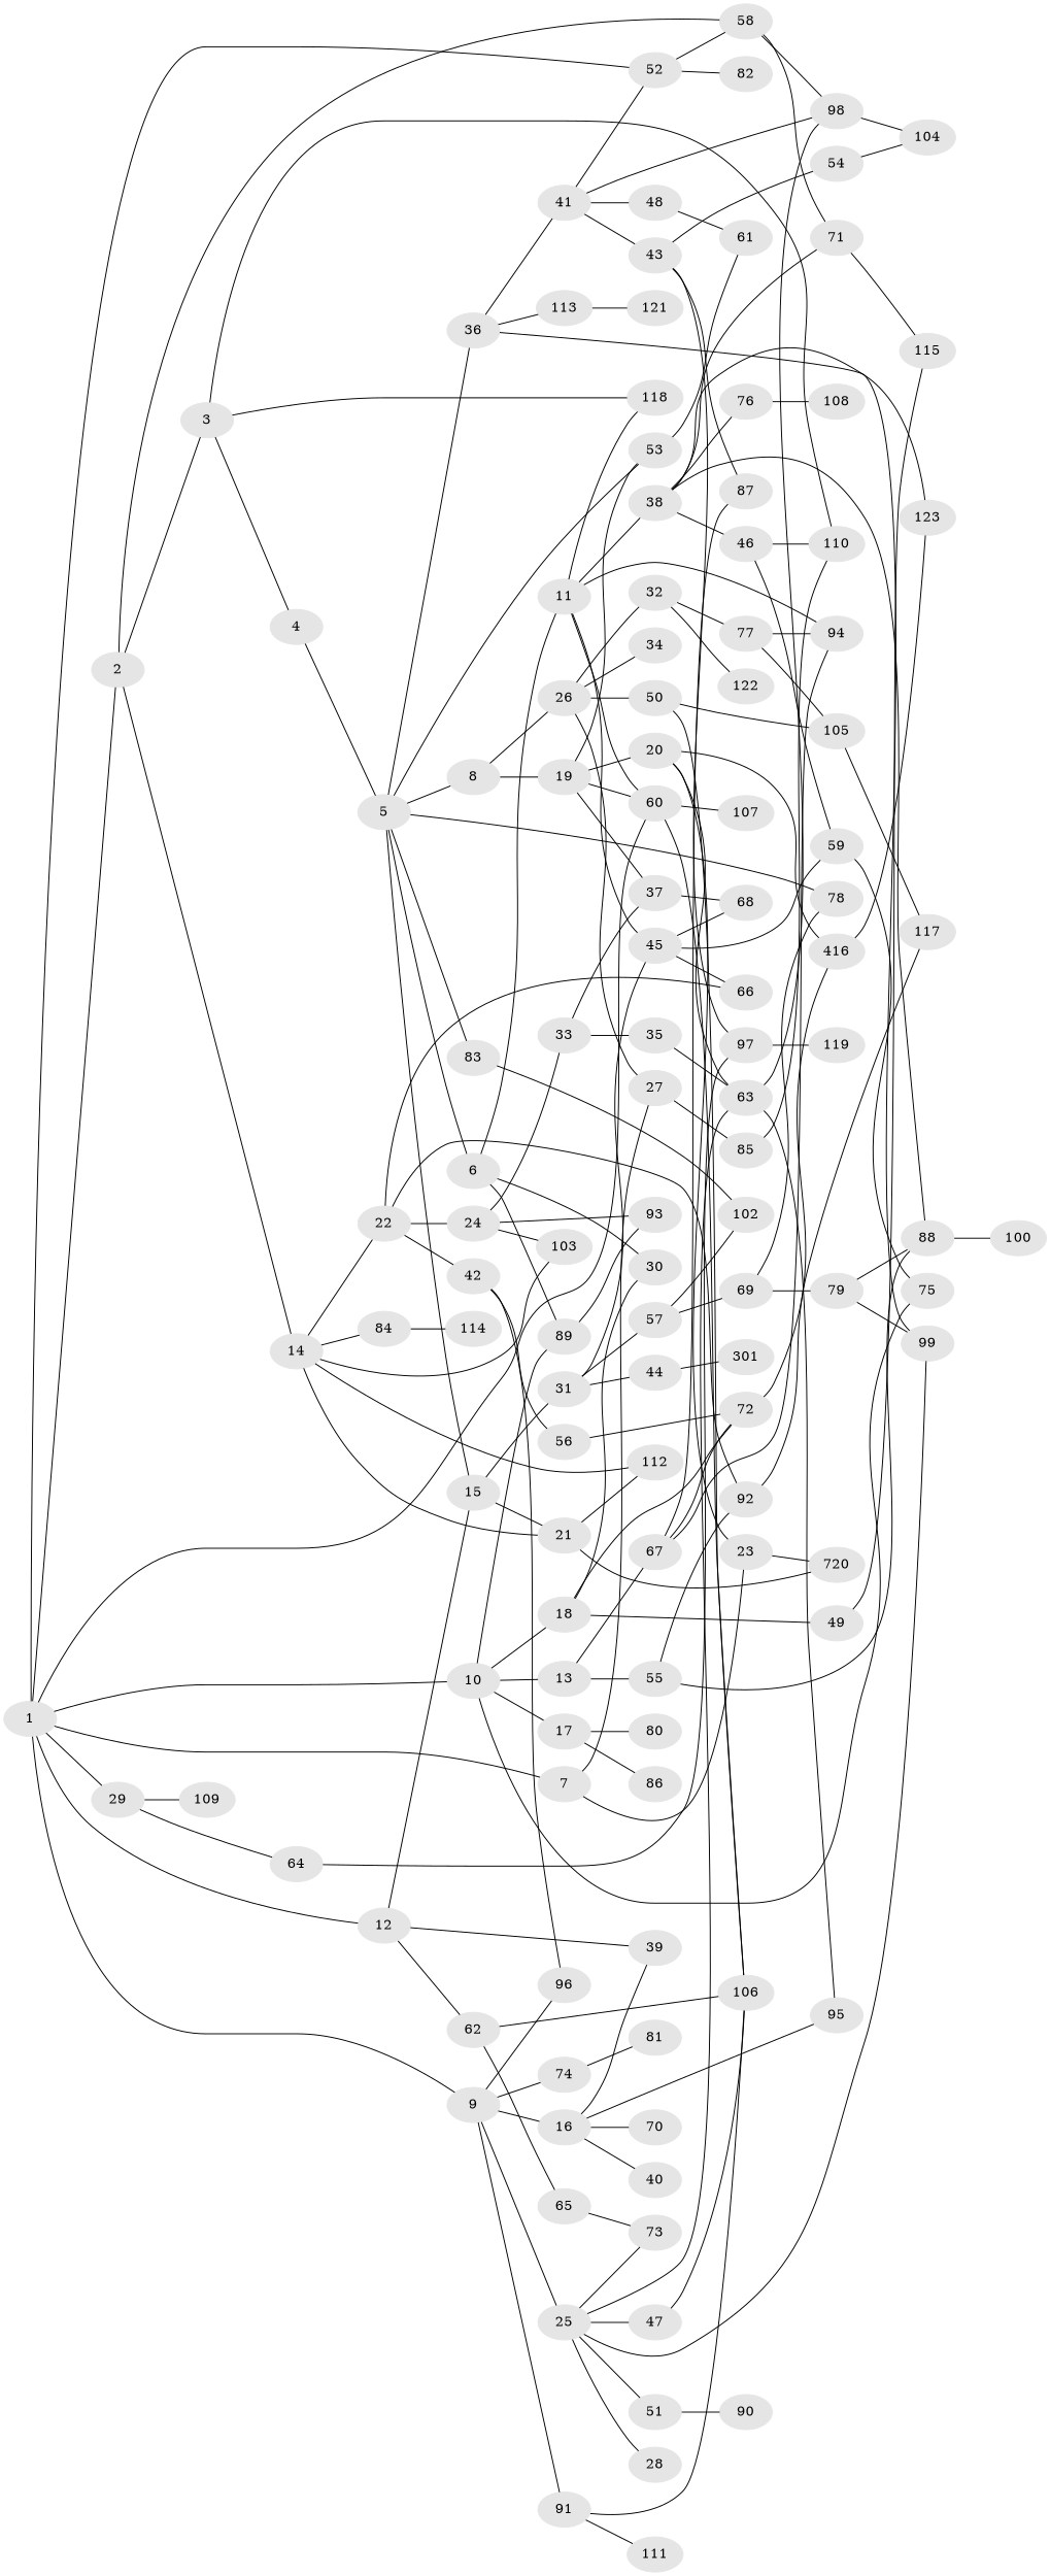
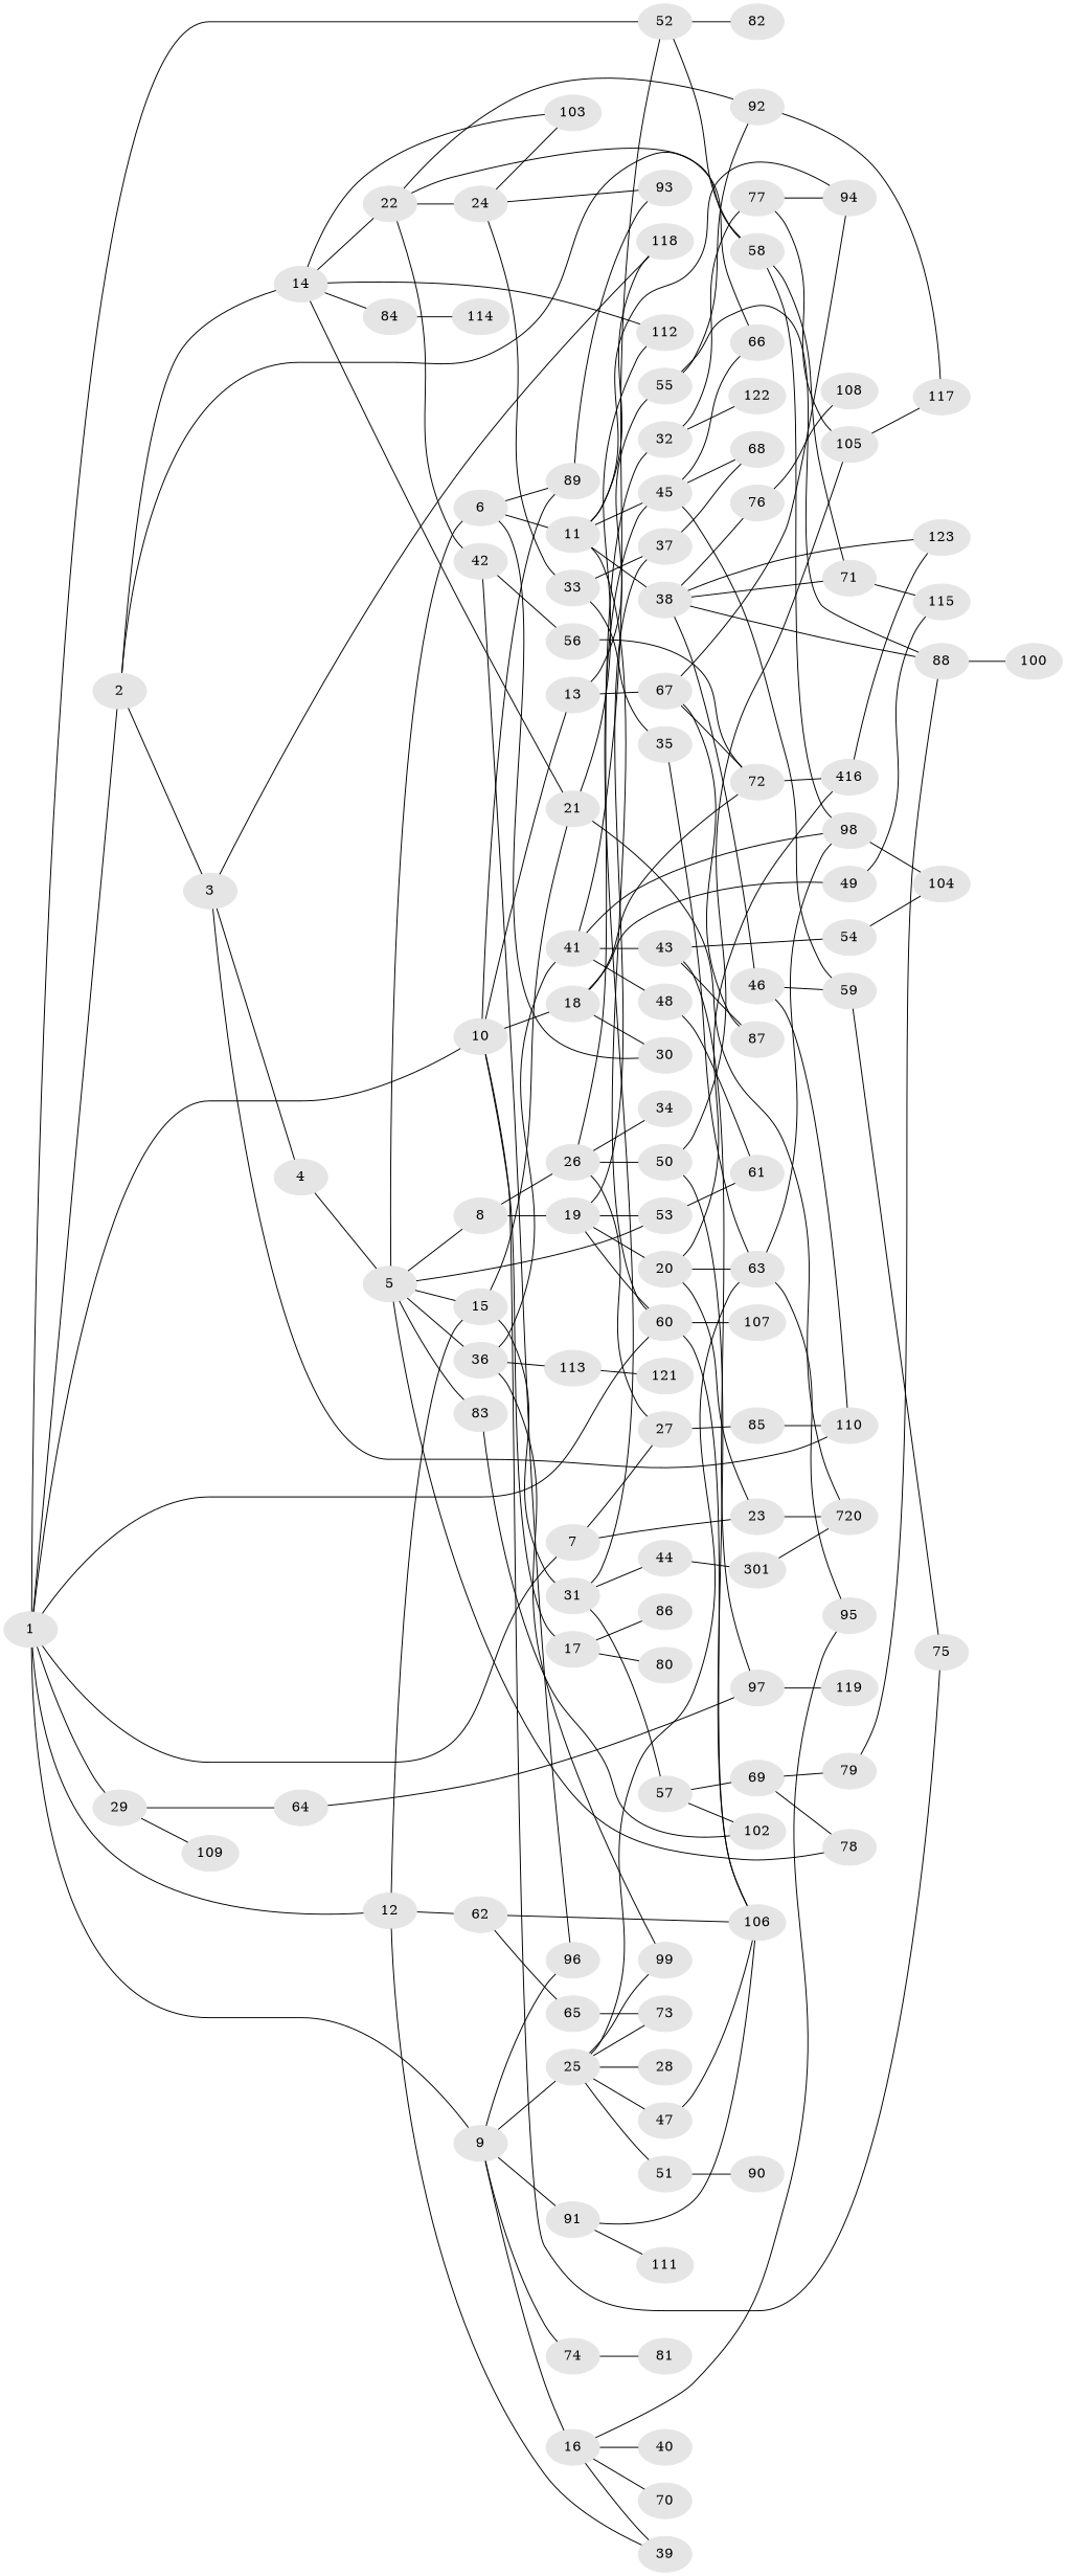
  graph {
    rankdir=LR
    node [color=gray90 style=filled]
    1
    2
    7
    9
    10
    12
    29
    52
    60
    3
    14
    58
    23
    27
    16
    25
    74
    91
    96
    89
    13
    17
    18
    75
    15
    39
    62
    64
    109
    82
    106
    107
    4
    110
    118
    21
    22
    84
    103
    112
    71
    98
    5
    6
    8
    36
    53
    78
    83
    11
    30
    19
    26
    31
    99
    41
    113
    61
    102
    38
    45
    94
    93
    n64 [label=720]
    85
    20
    37
    32
    34
    50
    40
    70
    95
    63
    28
    47
    51
    73
    81
    111
    55
    67
    80
    86
    49
    72
    46
    76
    88
    123
    66
    68
    59
    65
    92
    87
    24
    42
    114
    44
    57
    115
    n103 [label=416]
    33
    56
    117
    35
    90
    77
    122
    105
    97
    n113 [label=301]
    69
    43
    48
    121
    108
    100
    54
    104
    119
    79
    1 -- 2
    1 -- 7
    1 -- 9
    1 -- 10
    1 -- 12
    1 -- 29
    1 -- 52
    1 -- 60
    2 -- 3
    2 -- 14
    2 -- 58
    7 -- 23
    7 -- 27
    9 -- 16
    9 -- 25
    9 -- 74
    9 -- 91
    9 -- 96
    10 -- 89
    10 -- 13
    10 -- 17
    10 -- 18
    10 -- 75
    12 -- 15
    12 -- 39
    12 -- 62
    29 -- 64
    29 -- 109
    52 -- 58
    52 -- 82
    60 -- 106
    60 -- 107
    3 -- 4
    3 -- 110
    3 -- 118
    14 -- 21
    14 -- 22
    14 -- 84
    14 -- 103
    14 -- 112
    58 -- 71
    58 -- 98
    23 -- n64
    27 -- 85
    16 -- 39
    16 -- 40
    16 -- 70
    16 -- 95
    25 -- 99
    25 -- 63
    25 -- 28
    25 -- 47
    25 -- 51
    25 -- 73
    74 -- 81
    91 -- 106
    91 -- 111
    89 -- 93
    13 -- 55
    13 -- 67
    17 -- 80
    17 -- 86
    18 -- 30
    18 -- 49
    18 -- 72
    15 -- 21
    15 -- 31
    62 -- 106
    62 -- 65
    64 -- 97
    4 -- 5
    21 -- 112
    21 -- n64
    22 -- 66
    22 -- 92
    22 -- 24
    22 -- 42
    84 -- 114
    71 -- 115
    98 -- 104
    5 -- 15
    5 -- 6
    5 -- 8
    5 -- 36
    5 -- 53
    5 -- 78
    5 -- 83
    6 -- 89
    6 -- 11
    6 -- 30
    8 -- 19
    8 -- 26
    36 -- 99
    36 -- 41
    36 -- 113
    53 -- 61
    83 -- 102
    11 -- 60
    11 -- 118
    11 -- 38
    11 -- 45
    11 -- 94
    19 -- 60
    19 -- 53
    19 -- 20
    19 -- 37
    26 -- 27
    26 -- 32
    26 -- 34
    26 -- 50
    31 -- 45
    31 -- 44
    31 -- 57
    41 -- 52
    41 -- 98
    41 -- 43
    41 -- 48
    113 -- 121
    38 -- 71
    38 -- 46
    38 -- 76
    38 -- 88
    38 -- 123
    45 -- 66
    45 -- 68
    45 -- 59
    85 -- 110
    20 -- 23
    20 -- 63
    20 -- n103
    37 -- 68
    32 -- 77
    32 -- 122
    50 -- 106
    50 -- 105
    63 -- 98
    63 -- 95
    47 -- 106
    51 -- 90
    55 -- 88
    55 -- 92
    67 -- 94
    67 -- 72
    67 -- 87
    49 -- 115
    72 -- n103
    46 -- 110
    46 -- 59
    76 -- 108
    88 -- 100
    59 -- 75
    65 -- 73
    92 -- 117
    24 -- 103
    24 -- 93
    24 -- 33
    42 -- 96
    42 -- 56
    44 -- n113
    57 -- 102
    57 -- 69
    n103 -- 123
    33 -- 37
    33 -- 35
    56 -- 72
    35 -- 63
    77 -- 94
    77 -- 105
    105 -- 117
    97 -- 119
+   n113 -- n64
    69 -- 78
    69 -- 79
    43 -- 87
    43 -- 97
    43 -- 54
    48 -- 61
    54 -- 104
-   79 -- 99
    79 -- 88
  }
